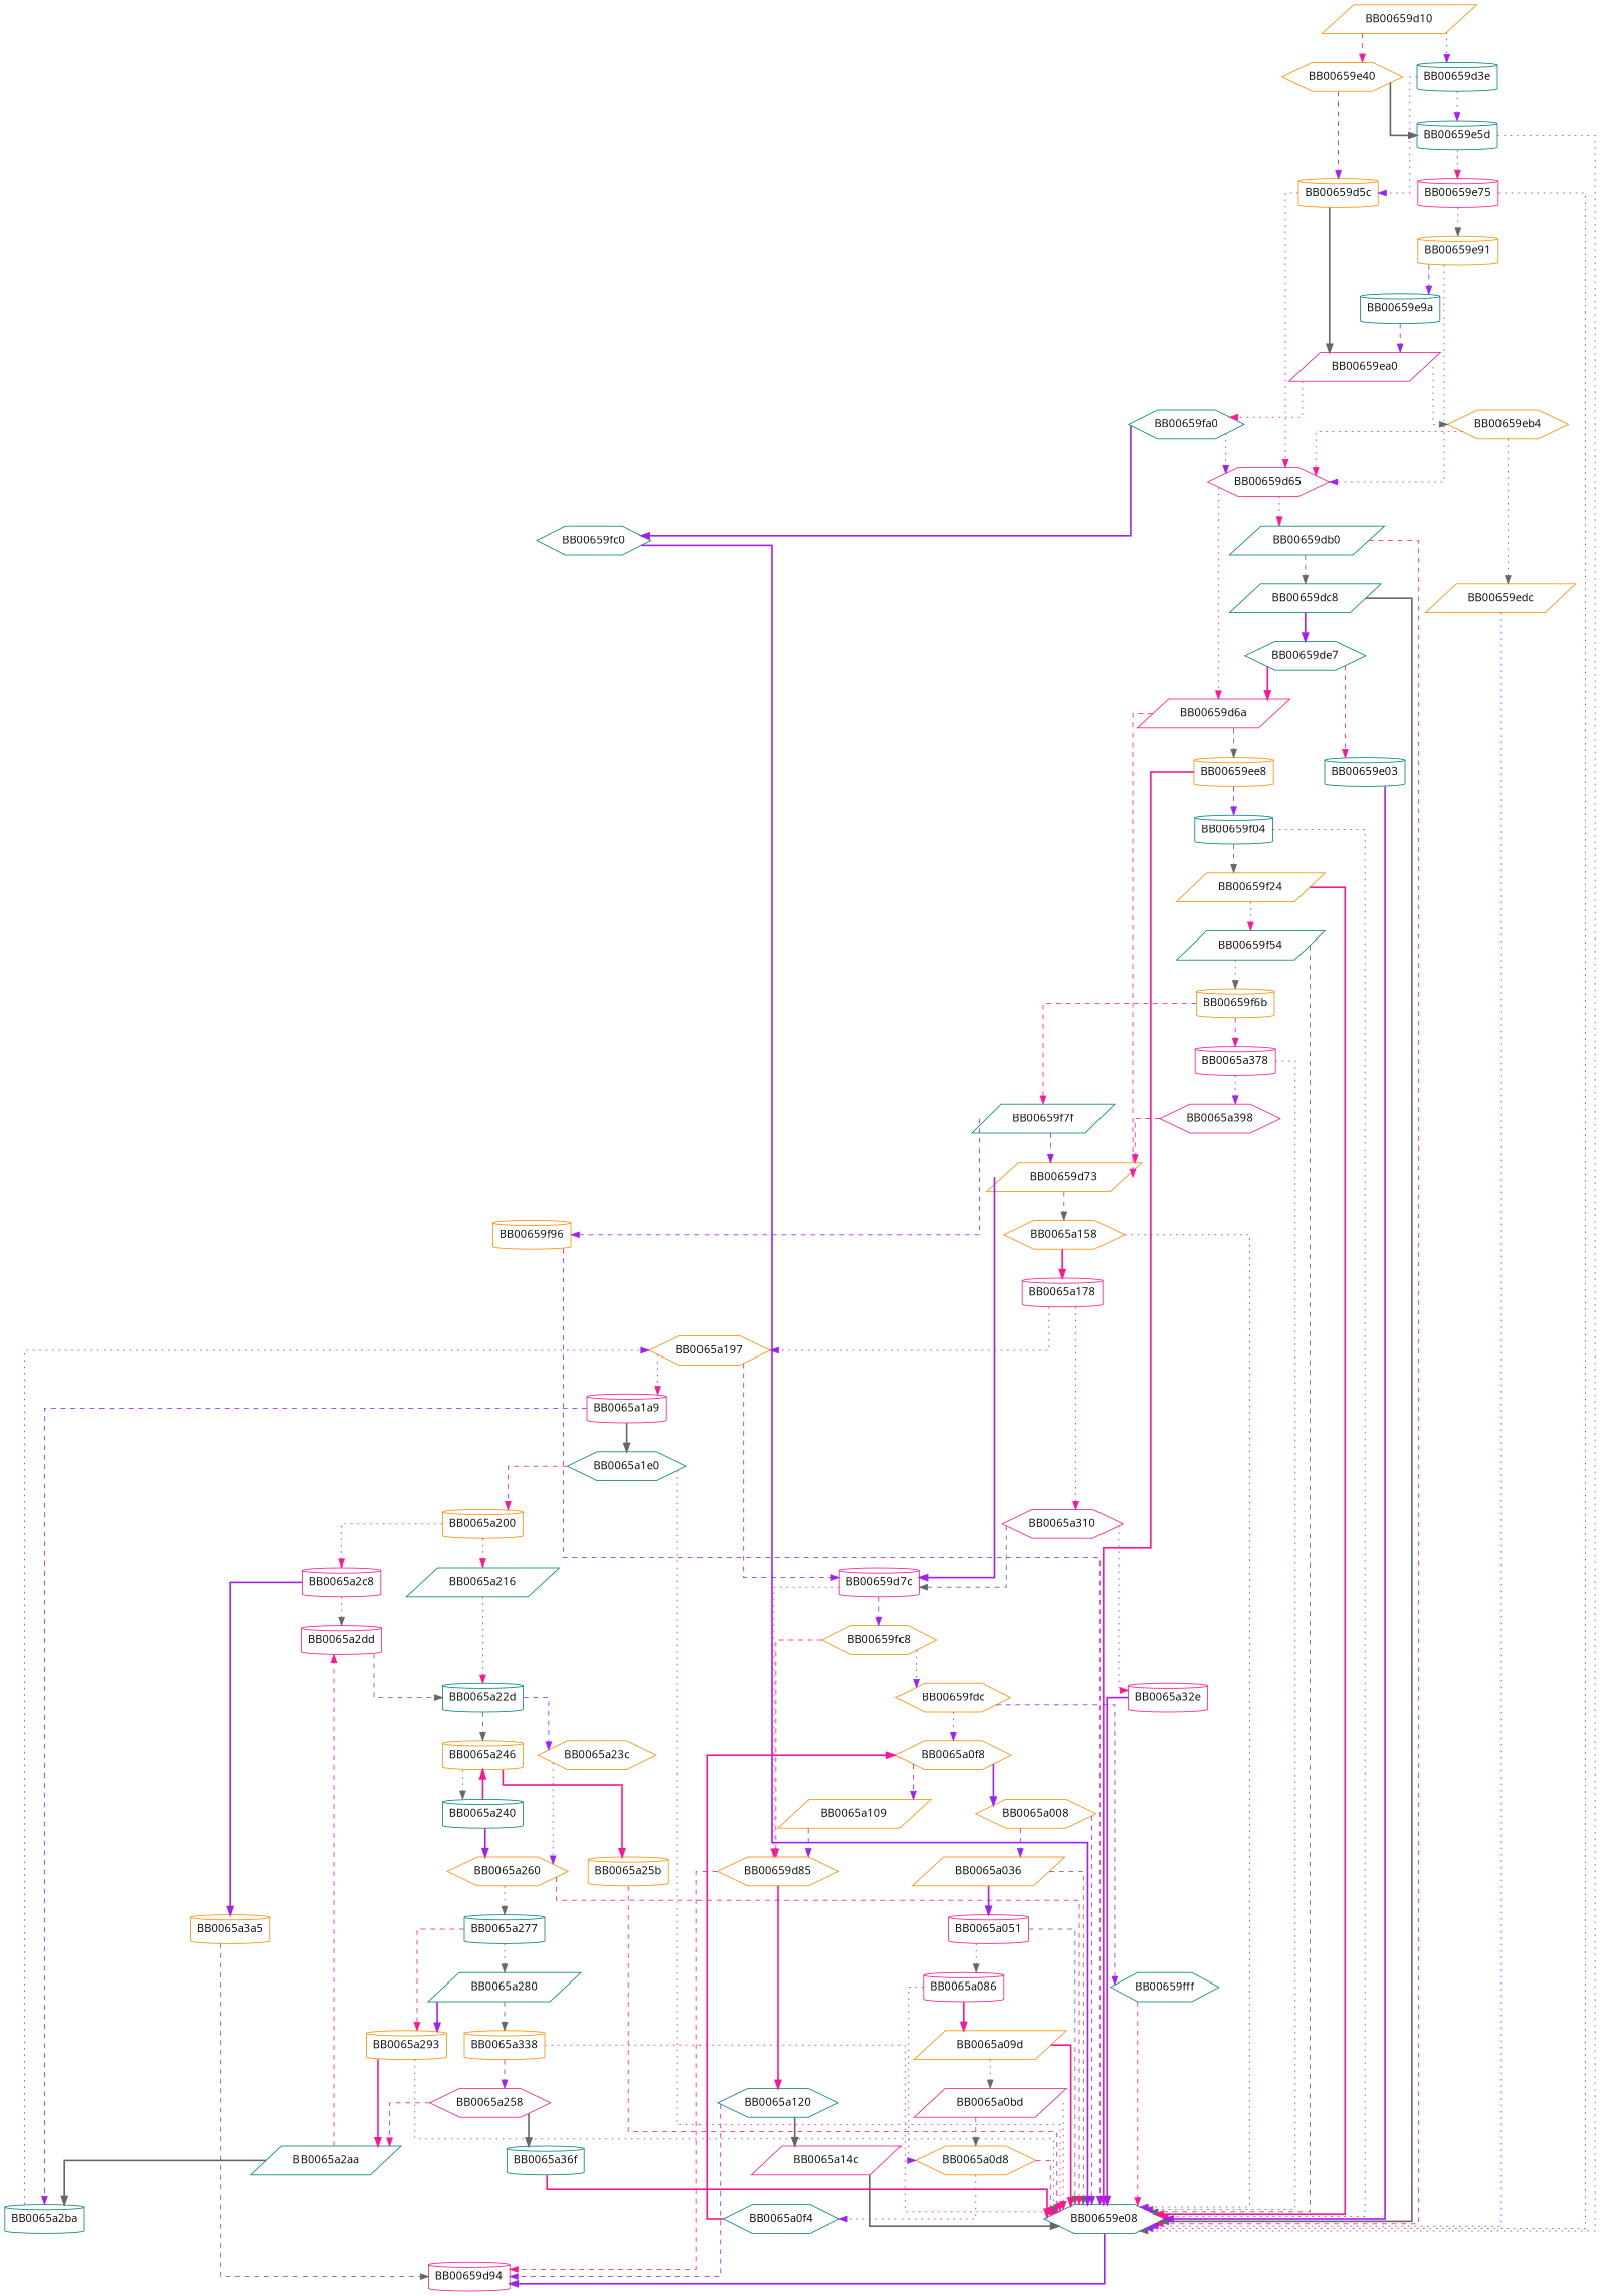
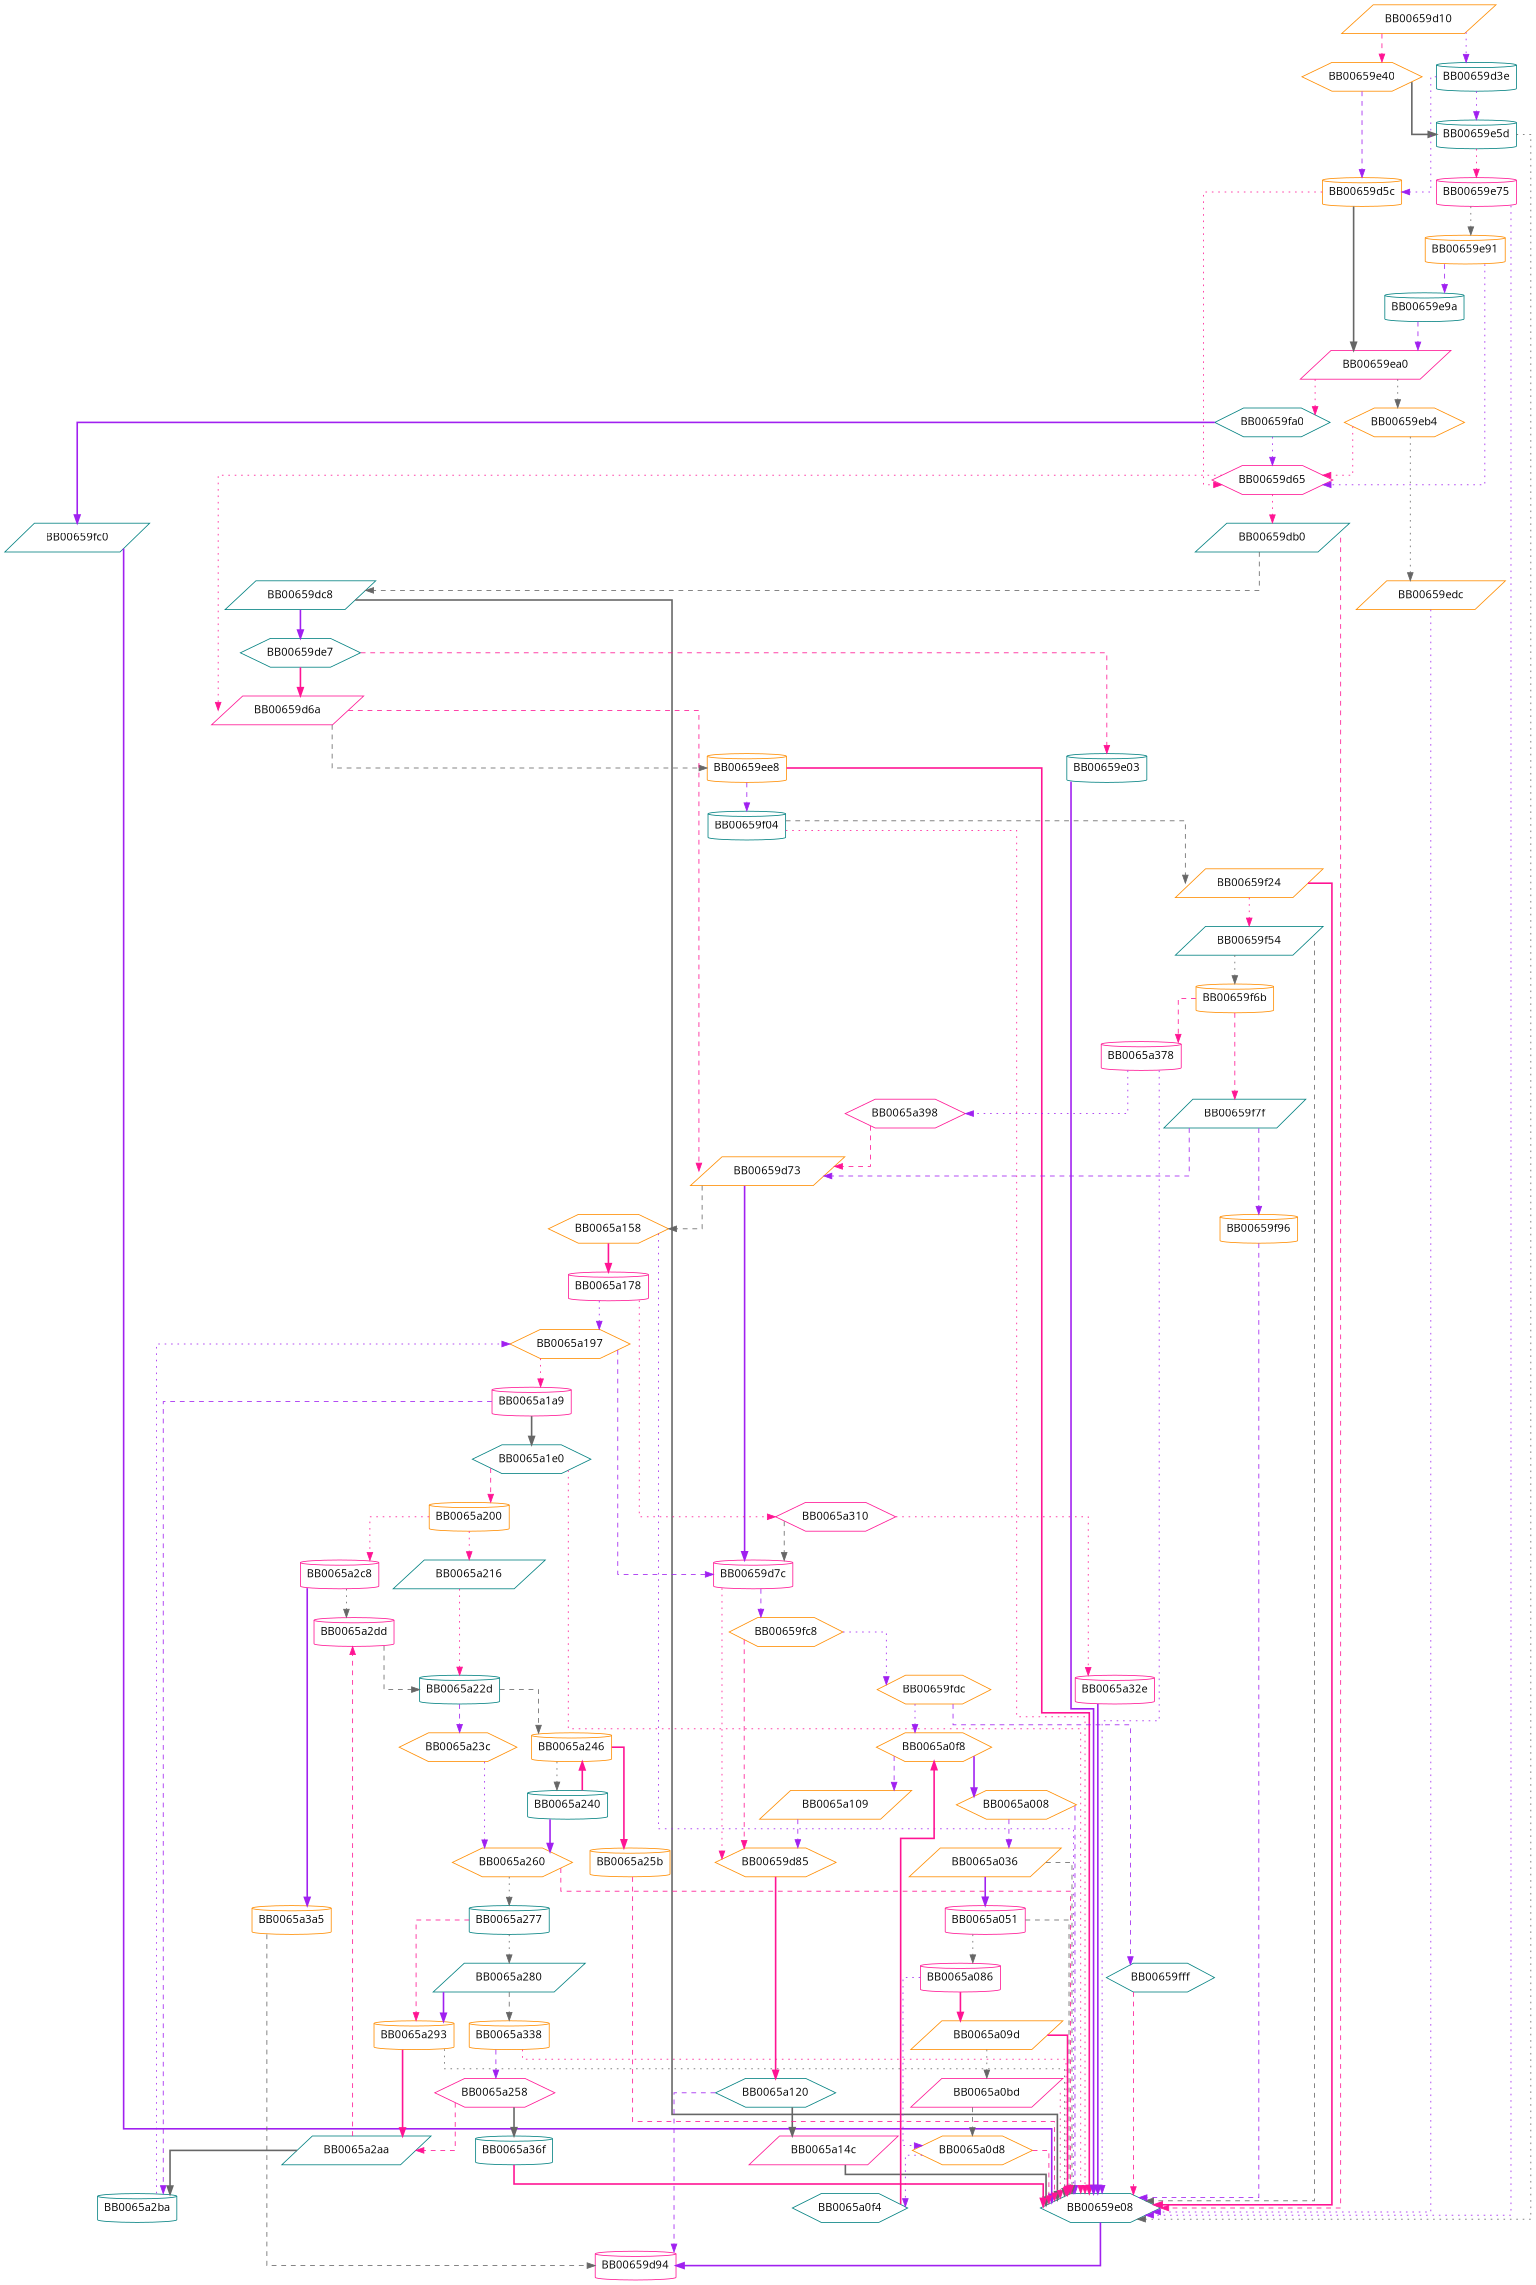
  digraph {
    fontname="Open Sans"
    splines=ortho
    node [color=darkorange fontname="Open Sans" shape=cylinder]
    edge [color=deeppink fontname="Open Sans" style=dashed]
    BB00659d10 [shape=parallelogram]
    BB00659e40 [shape=hexagon]
    BB00659d3e [color=teal]
    BB00659e5d [color=teal]
    BB00659d5c
    BB00659e08 [color=teal shape=hexagon]
    BB00659e75 [color=deeppink]
    BB00659ea0 [color=deeppink shape=parallelogram]
    BB00659d65 [color=deeppink shape=hexagon]
    BB00659d94 [color=deeppink]
    BB00659e91
    BB00659fa0 [color=teal shape=hexagon]
    BB00659eb4 [shape=hexagon]
    BB00659db0 [color=teal shape=parallelogram]
    BB00659d6a [color=deeppink shape=parallelogram]
-   BB00659fc0 [color=teal shape=hexagon]
+   BB00659fc0 [color=teal shape=parallelogram]
    BB00659edc [shape=parallelogram]
    BB00659dc8 [color=teal shape=parallelogram]
    BB00659ee8
    BB00659d73 [shape=parallelogram]
    BB00659de7 [color=teal shape=hexagon]
    BB00659f04 [color=teal]
    BB0065a158 [shape=hexagon]
    BB00659d7c [color=deeppink]
    BB00659f24 [shape=parallelogram]
    BB0065a178 [color=deeppink]
    BB00659fc8 [shape=hexagon]
    BB00659d85 [shape=hexagon]
    BB0065a310 [color=deeppink shape=hexagon]
    BB0065a197 [shape=hexagon]
    BB00659fdc [shape=hexagon]
    BB0065a120 [color=teal shape=hexagon]
    BB0065a0f8 [shape=hexagon]
    BB00659fff [color=teal shape=hexagon]
    BB0065a14c [color=deeppink shape=parallelogram]
    BB00659e03 [color=teal]
    BB00659e9a [color=teal]
    BB00659f54 [color=teal shape=parallelogram]
    BB00659f6b
    BB0065a378 [color=deeppink]
    BB00659f7f [color=teal shape=parallelogram]
    BB0065a398 [color=deeppink shape=hexagon]
    BB00659f96
    BB0065a008 [shape=hexagon]
    BB0065a109 [shape=parallelogram]
    BB0065a036 [shape=parallelogram]
    BB0065a051 [color=deeppink]
    BB0065a086 [color=deeppink]
    BB0065a0d8 [shape=hexagon]
    BB0065a09d [shape=parallelogram]
    BB0065a0f4 [color=teal shape=hexagon]
    BB0065a0bd [color=deeppink shape=parallelogram]
    BB0065a32e [color=deeppink]
    BB0065a1a9 [color=deeppink]
    BB0065a2ba [color=teal]
    BB0065a1e0 [color=teal shape=hexagon]
    BB0065a200
    BB0065a2c8 [color=deeppink]
    BB0065a216 [color=teal shape=parallelogram]
    BB0065a2dd [color=deeppink]
    BB0065a3a5
    BB0065a22d [color=teal]
    BB0065a246
    BB0065a23c [shape=hexagon]
    BB0065a240 [color=teal]
    BB0065a25b
    BB0065a260 [shape=hexagon]
    BB0065a277 [color=teal]
    BB0065a293
    BB0065a280 [color=teal shape=parallelogram]
    BB0065a2aa [color=teal shape=parallelogram]
    BB0065a338
    n73 [color=deeppink label=BB0065a258 shape=hexagon]
    BB0065a36f [color=teal]
    BB00659d10 -> BB00659e40
    BB00659d10 -> BB00659d3e [color=purple style=dotted]
    BB00659e40 -> BB00659e5d [color=gray40 style=bold]
    BB00659e40 -> BB00659d5c [color=purple]
    BB00659d3e -> BB00659e5d [color=purple style=dotted]
    BB00659d3e -> BB00659d5c [color=purple style=dotted]
    BB00659e5d -> BB00659e08 [color=gray40 style=dotted]
    BB00659e5d -> BB00659e75 [style=dotted]
    BB00659d5c -> BB00659ea0 [color=gray40 style=bold]
    BB00659d5c -> BB00659d65 [style=dotted]
    BB00659e08 -> BB00659d94 [color=purple style=bold]
    BB00659e75 -> BB00659e08 [color=purple style=dotted]
    BB00659e75 -> BB00659e91 [color=gray40 style=dotted]
    BB00659ea0 -> BB00659fa0 [style=dotted]
    BB00659ea0 -> BB00659eb4 [color=gray40 style=dotted]
    BB00659d65 -> BB00659db0 [style=dotted]
    BB00659d65 -> BB00659d6a [style=dotted]
    BB00659e91 -> BB00659d65 [color=purple style=dotted]
    BB00659e91 -> BB00659e9a [color=purple]
    BB00659fa0 -> BB00659d65 [color=purple style=dotted]
    BB00659fa0 -> BB00659fc0 [color=purple style=bold]
    BB00659eb4 -> BB00659d65 [style=dotted]
    BB00659eb4 -> BB00659edc [color=gray40 style=dotted]
    BB00659db0 -> BB00659e08
    BB00659db0 -> BB00659dc8 [color=gray40]
    BB00659d6a -> BB00659ee8 [color=gray40]
    BB00659d6a -> BB00659d73
    BB00659fc0 -> BB00659e08 [color=purple style=bold]
    BB00659edc -> BB00659e08 [color=purple style=dotted]
    BB00659dc8 -> BB00659e08 [color=gray40 style=bold]
    BB00659dc8 -> BB00659de7 [color=purple style=bold]
    BB00659ee8 -> BB00659e08 [style=bold]
    BB00659ee8 -> BB00659f04 [color=purple]
    BB00659d73 -> BB0065a158 [color=gray40]
    BB00659d73 -> BB00659d7c [color=purple style=bold]
    BB00659de7 -> BB00659d6a [style=bold]
    BB00659de7 -> BB00659e03
    BB00659f04 -> BB00659e08 [style=dotted]
    BB00659f04 -> BB00659f24 [color=gray40]
    BB0065a158 -> BB00659e08 [color=purple style=dotted]
    BB0065a158 -> BB0065a178 [style=bold]
    BB00659d7c -> BB00659fc8 [color=purple]
    BB00659d7c -> BB00659d85 [style=dotted]
    BB00659f24 -> BB00659e08 [style=bold]
    BB00659f24 -> BB00659f54 [style=dotted]
    BB0065a178 -> BB0065a310 [style=dotted]
    BB0065a178 -> BB0065a197 [color=purple style=dotted]
    BB00659fc8 -> BB00659d85
    BB00659fc8 -> BB00659fdc [color=purple style=dotted]
-   BB00659d85 -> BB00659d94
    BB00659d85 -> BB0065a120 [style=bold]
    BB0065a310 -> BB00659d7c [color=gray40]
    BB0065a310 -> BB0065a32e [style=dotted]
    BB0065a197 -> BB00659d7c [color=purple]
    BB0065a197 -> BB0065a1a9 [style=dotted]
    BB00659fdc -> BB0065a0f8 [color=purple style=dotted]
    BB00659fdc -> BB00659fff [color=purple]
    BB0065a120 -> BB00659d94 [color=purple]
    BB0065a120 -> BB0065a14c [color=gray40 style=bold]
    BB0065a0f8 -> BB0065a008 [color=purple style=bold]
    BB0065a0f8 -> BB0065a109 [color=purple]
    BB00659fff -> BB00659e08
    BB0065a14c -> BB00659e08 [color=gray40 style=bold]
    BB00659e03 -> BB00659e08 [color=purple style=bold]
    BB00659e9a -> BB00659ea0 [color=purple]
    BB00659f54 -> BB00659e08 [color=gray40]
    BB00659f54 -> BB00659f6b [color=gray40 style=dotted]
    BB00659f6b -> BB0065a378
    BB00659f6b -> BB00659f7f
    BB0065a378 -> BB00659e08 [color=purple style=dotted]
    BB0065a378 -> BB0065a398 [color=purple style=dotted]
    BB00659f7f -> BB00659d73 [color=purple]
    BB00659f7f -> BB00659f96 [color=purple]
    BB0065a398 -> BB00659d73
    BB00659f96 -> BB00659e08 [color=purple]
    BB0065a008 -> BB00659e08 [color=purple]
    BB0065a008 -> BB0065a036 [color=purple]
    BB0065a109 -> BB00659d85 [color=purple]
    BB0065a036 -> BB00659e08 [color=gray40]
    BB0065a036 -> BB0065a051 [color=purple style=bold]
    BB0065a051 -> BB00659e08 [color=gray40]
    BB0065a051 -> BB0065a086 [color=gray40 style=dotted]
    BB0065a086 -> BB0065a0d8 [color=purple style=dotted]
    BB0065a086 -> BB0065a09d [style=bold]
    BB0065a0d8 -> BB00659e08
    BB0065a0d8 -> BB0065a0f4 [color=purple style=dotted]
    BB0065a09d -> BB00659e08 [style=bold]
    BB0065a09d -> BB0065a0bd [color=gray40 style=dotted]
    BB0065a0f4 -> BB0065a0f8 [style=bold]
    BB0065a0bd -> BB00659e08 [style=dotted]
    BB0065a0bd -> BB0065a0d8 [color=gray40]
    BB0065a32e -> BB00659e08 [color=purple style=bold]
    BB0065a1a9 -> BB0065a2ba [color=purple]
    BB0065a1a9 -> BB0065a1e0 [color=gray40 style=bold]
    BB0065a2ba -> BB0065a197 [color=purple style=dotted]
    BB0065a1e0 -> BB00659e08 [style=dotted]
    BB0065a1e0 -> BB0065a200
    BB0065a200 -> BB0065a2c8 [style=dotted]
    BB0065a200 -> BB0065a216 [style=dotted]
    BB0065a2c8 -> BB0065a2dd [color=gray40 style=dotted]
    BB0065a2c8 -> BB0065a3a5 [color=purple style=bold]
    BB0065a216 -> BB0065a22d [style=dotted]
    BB0065a2dd -> BB0065a22d [color=gray40]
    BB0065a3a5 -> BB00659d94 [color=gray40]
    BB0065a22d -> BB0065a246 [color=gray40]
    BB0065a22d -> BB0065a23c [color=purple]
    BB0065a246 -> BB0065a240 [color=gray40 style=dotted]
    BB0065a246 -> BB0065a25b [style=bold]
    BB0065a23c -> BB0065a260 [color=purple style=dotted]
    BB0065a240 -> BB0065a246 [style=bold]
    BB0065a240 -> BB0065a260 [color=purple style=bold]
    BB0065a25b -> BB00659e08
    BB0065a260 -> BB00659e08
    BB0065a260 -> BB0065a277 [color=gray40 style=dotted]
    BB0065a277 -> BB0065a293
    BB0065a277 -> BB0065a280 [color=gray40 style=dotted]
    BB0065a293 -> BB00659e08 [color=gray40 style=dotted]
    BB0065a293 -> BB0065a2aa [style=bold]
    BB0065a280 -> BB0065a293 [color=purple style=bold]
    BB0065a280 -> BB0065a338 [color=gray40]
    BB0065a2aa -> BB0065a2ba [color=gray40 style=bold]
    BB0065a2aa -> BB0065a2dd
    BB0065a338 -> BB00659e08 [style=dotted]
    BB0065a338 -> n73 [color=purple]
    n73 -> BB0065a2aa
    n73 -> BB0065a36f [color=gray40 style=bold]
    BB0065a36f -> BB00659e08 [style=bold]
  }
